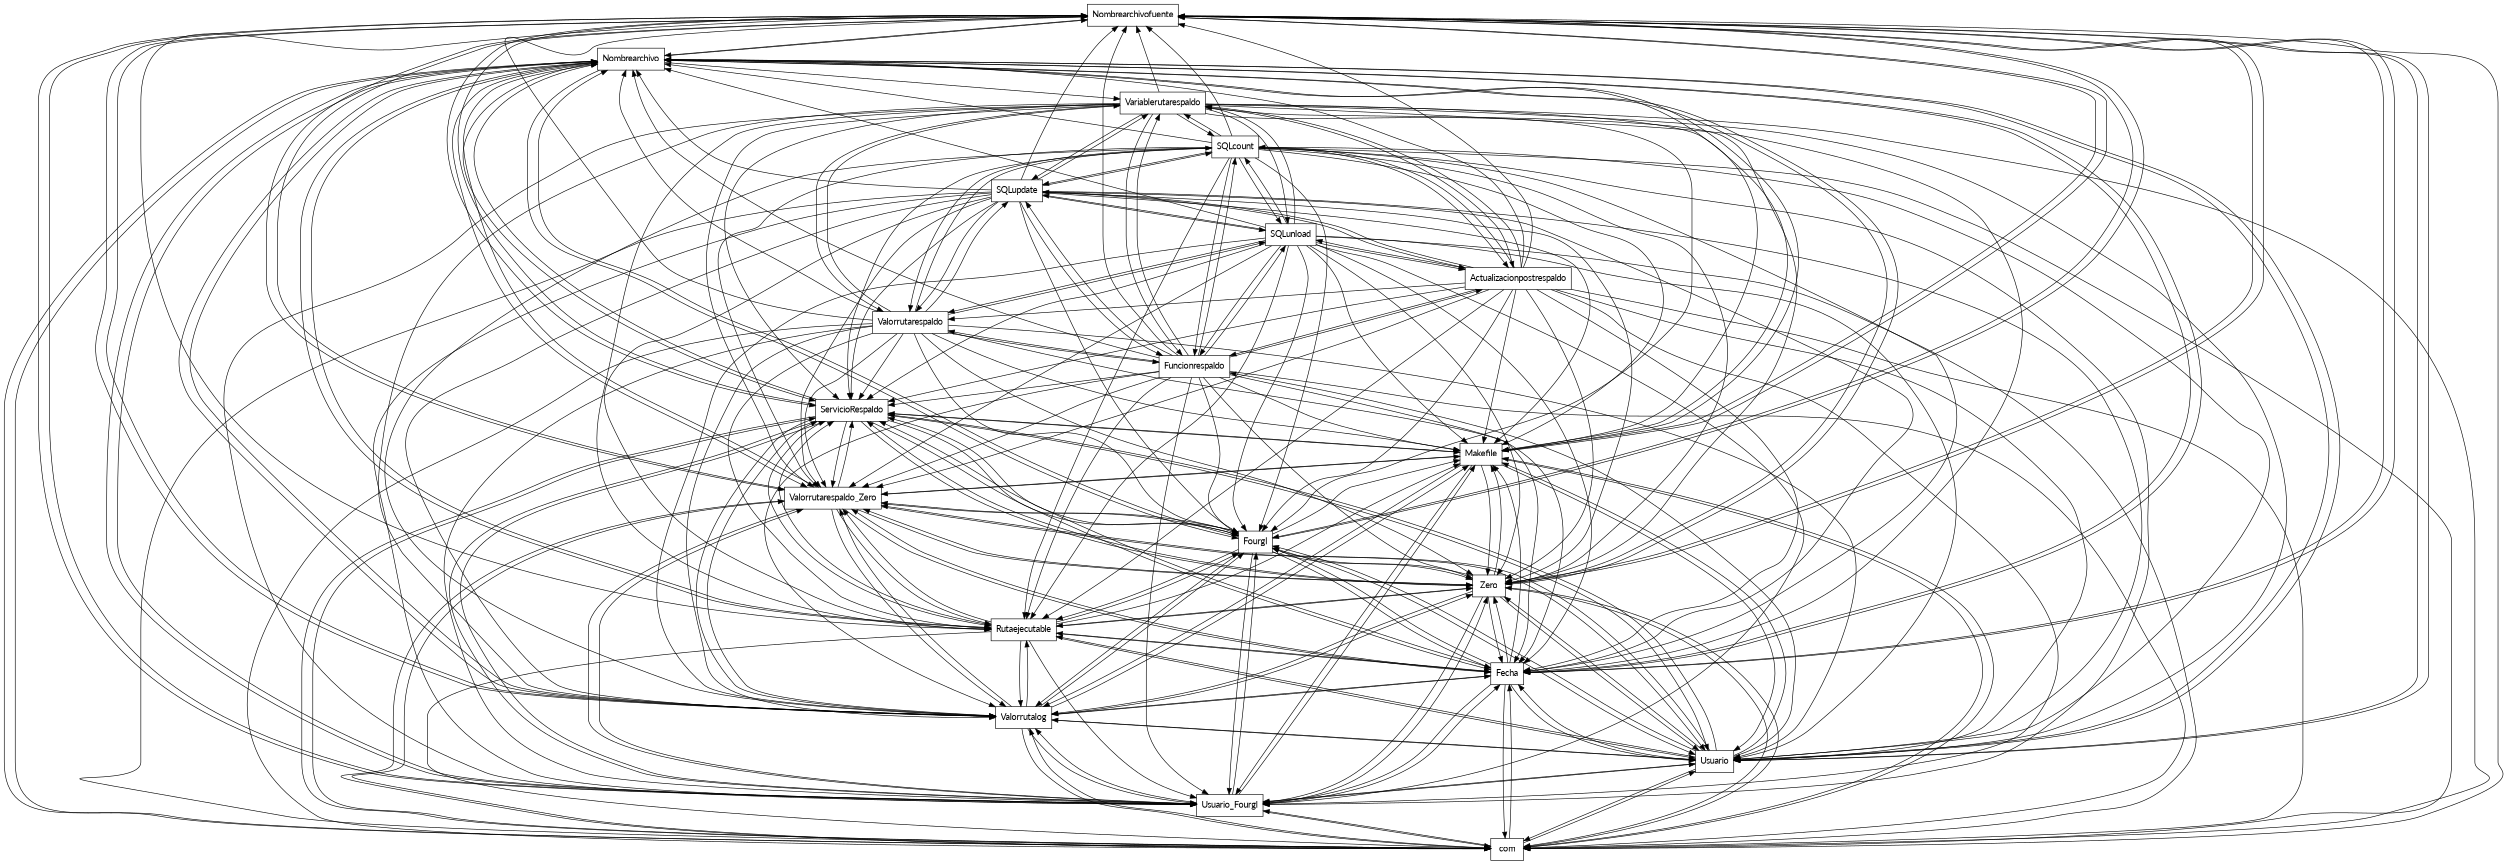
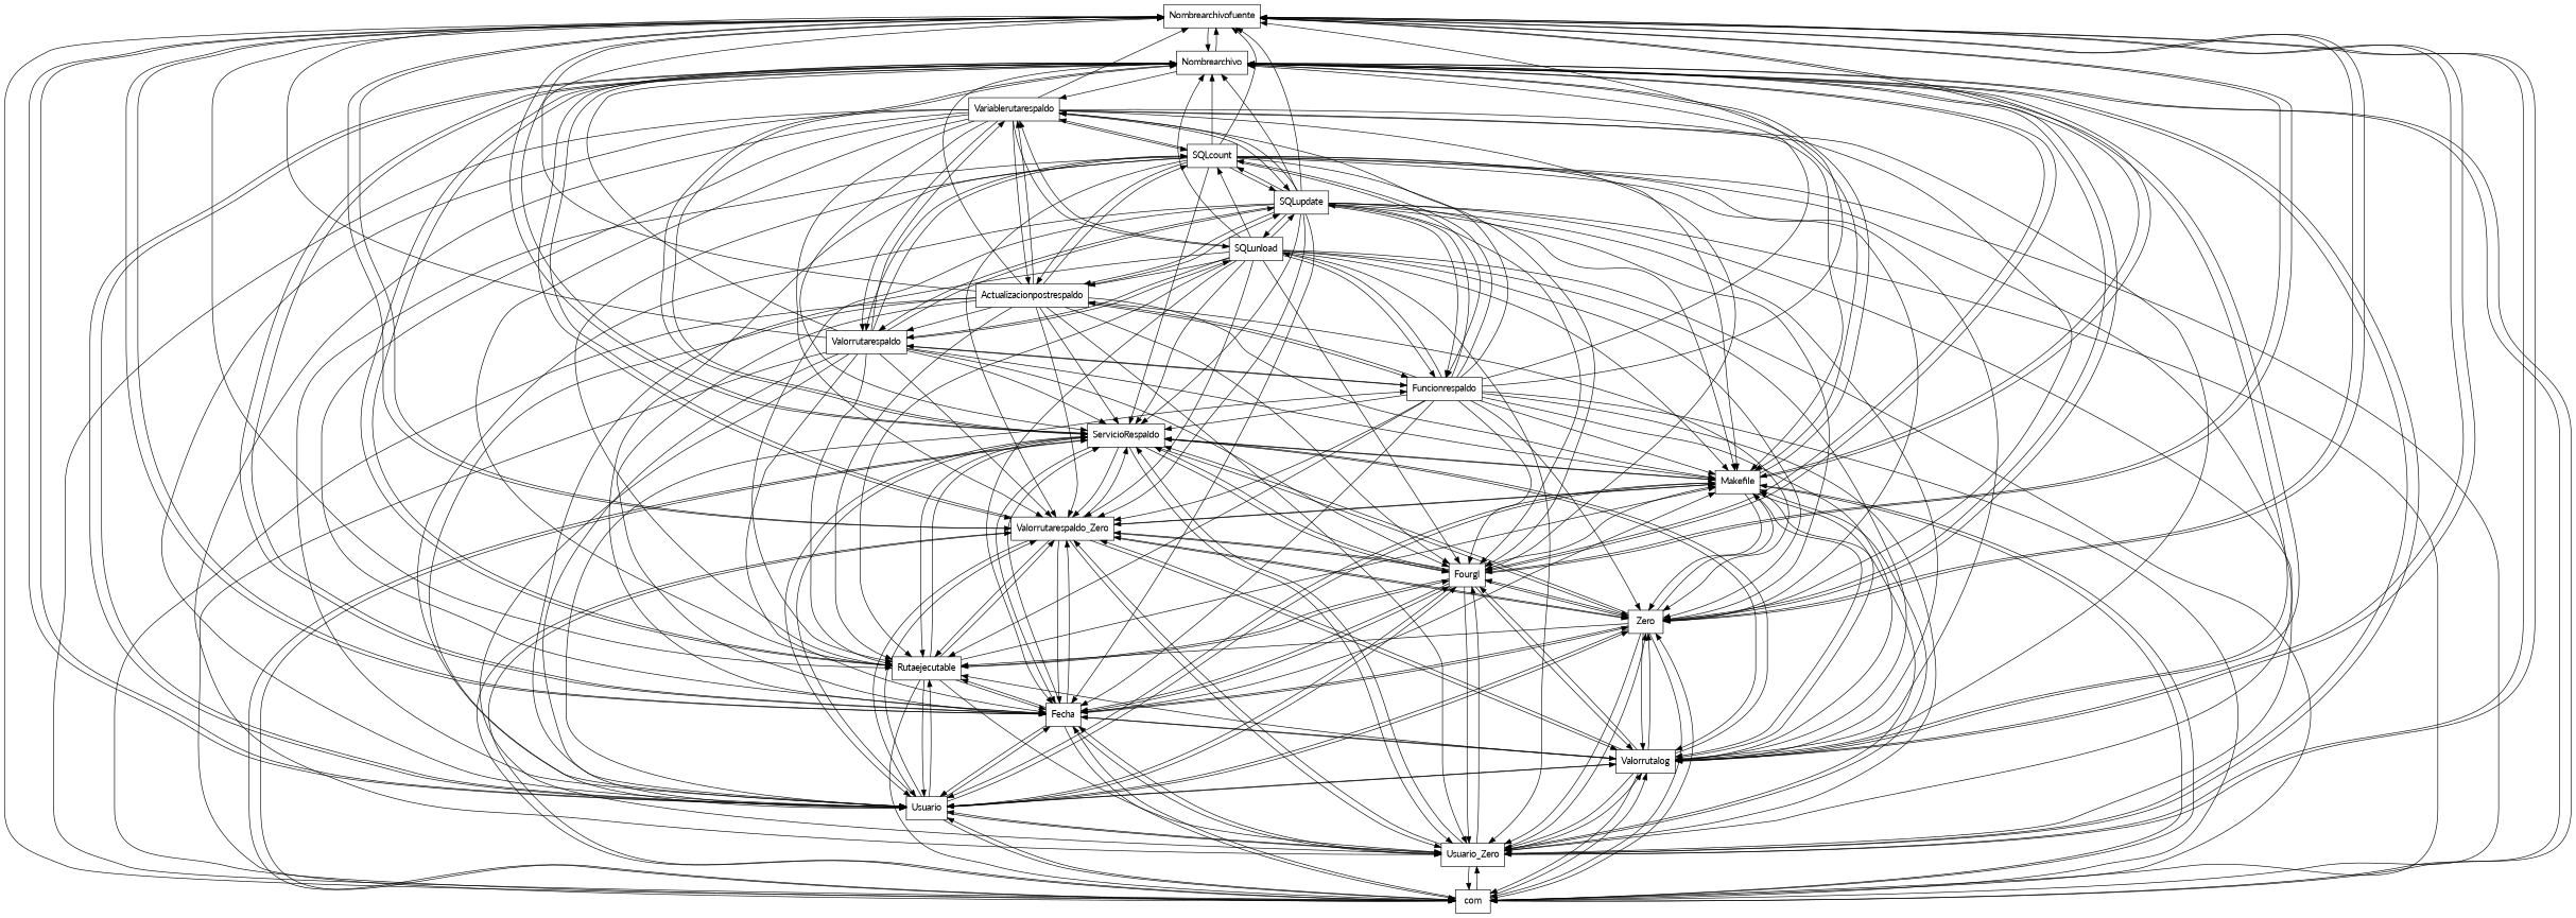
  digraph {
    fontname=Lato
    rankdir=TB
    node [fontname=Lato shape=box]
    edge [arrowhead=normal fontname=Lato]
    n1 [label=Nombrearchivofuente]
    n2 [label=Nombrearchivo]
    n3 [label=com]
-   n4 [label=Usuario_Fourgl]
+   n4 [label=Usuario_Zero]
    n5 [label=Usuario]
    n6 [label=Valorrutalog]
    n7 [label=Fecha]
    n8 [label=Rutaejecutable]
    n9 [label=Zero]
    n10 [label=Valorrutarespaldo_Zero]
    n11 [label=Fourgl]
    n12 [label=Makefile]
    n13 [label=ServicioRespaldo]
    n14 [label=Variablerutarespaldo]
    n15 [label=Funcionrespaldo]
    n16 [label=Valorrutarespaldo]
    n17 [label=Actualizacionpostrespaldo]
    n18 [label=SQLunload]
    n19 [label=SQLupdate]
    n20 [label=SQLcount]
    n1 -> n2
    n1 -> n3
    n1 -> n4
    n1 -> n5
    n1 -> n6
    n1 -> n7
    n1 -> n8
    n1 -> n9
    n1 -> n10
    n1 -> n11
    n1 -> n12
    n1 -> n13
    n2 -> n1
    n2 -> n3
    n2 -> n4
    n2 -> n5
    n2 -> n6
    n2 -> n7
    n2 -> n8
    n2 -> n9
    n2 -> n10
    n2 -> n11
    n2 -> n12
    n2 -> n13
    n2 -> n14
    n3 -> n2
    n3 -> n4
    n3 -> n5
    n3 -> n6
    n3 -> n7
    n3 -> n9
    n3 -> n10
    n3 -> n12
    n3 -> n13
    n4 -> n1
    n4 -> n2
    n4 -> n3
    n4 -> n5
    n4 -> n6
    n4 -> n7
    n4 -> n9
    n4 -> n10
    n4 -> n11
    n4 -> n12
    n4 -> n13
    n5 -> n1
    n5 -> n2
    n5 -> n3
    n5 -> n4
    n5 -> n6
    n5 -> n7
    n5 -> n8
    n5 -> n9
    n5 -> n10
    n5 -> n11
    n5 -> n12
    n5 -> n13
    n5 -> n15
    n6 -> n1
    n6 -> n2
    n6 -> n3
    n6 -> n4
    n6 -> n5
    n6 -> n7
    n6 -> n8
    n6 -> n9
    n6 -> n10
    n6 -> n11
    n6 -> n12
    n6 -> n13
    n7 -> n1
    n7 -> n2
    n7 -> n3
    n7 -> n4
    n7 -> n5
    n7 -> n6
    n7 -> n8
    n7 -> n9
    n7 -> n10
    n7 -> n11
    n7 -> n12
    n7 -> n13
    n8 -> n2
    n8 -> n3
    n8 -> n4
    n8 -> n5
-   n8 -> n6
    n8 -> n7
-   n8 -> n9
    n8 -> n10
    n8 -> n11
    n8 -> n12
    n8 -> n13
    n9 -> n1
    n9 -> n2
    n9 -> n3
    n9 -> n4
    n9 -> n5
    n9 -> n6
    n9 -> n7
    n9 -> n8
    n9 -> n10
    n9 -> n11
    n9 -> n12
    n9 -> n13
    n10 -> n1
    n10 -> n2
    n10 -> n3
    n10 -> n4
    n10 -> n5
    n10 -> n6
    n10 -> n7
    n10 -> n8
    n10 -> n9
    n10 -> n11
    n10 -> n12
    n10 -> n13
    n11 -> n1
    n11 -> n2
    n11 -> n4
    n11 -> n5
    n11 -> n6
    n11 -> n7
    n11 -> n8
    n11 -> n9
    n11 -> n10
    n11 -> n12
    n11 -> n13
    n12 -> n1
    n12 -> n2
    n12 -> n3
    n12 -> n4
    n12 -> n5
    n12 -> n6
    n12 -> n9
    n12 -> n10
    n12 -> n13
    n13 -> n1
    n13 -> n2
    n13 -> n3
    n13 -> n4
    n13 -> n5
    n13 -> n6
    n13 -> n7
    n13 -> n8
    n13 -> n9
    n13 -> n10
    n13 -> n11
    n13 -> n12
    n14 -> n1
    n14 -> n3
    n14 -> n4
    n14 -> n5
    n14 -> n6
    n14 -> n7
    n14 -> n8
    n14 -> n9
    n14 -> n10
    n14 -> n11
    n14 -> n12
    n14 -> n13
-   n14 -> n15
    n14 -> n16
    n14 -> n17
    n14 -> n18
    n14 -> n19
    n14 -> n20
    n15 -> n1
    n15 -> n2
    n15 -> n3
    n15 -> n4
    n15 -> n6
    n15 -> n7
    n15 -> n8
    n15 -> n9
    n15 -> n10
    n15 -> n11
    n15 -> n12
    n15 -> n13
    n15 -> n14
    n15 -> n16
    n15 -> n17
    n15 -> n18
    n15 -> n19
    n15 -> n20
    n16 -> n1
    n16 -> n2
    n16 -> n3
    n16 -> n4
    n16 -> n5
-   n16 -> n6
    n16 -> n7
    n16 -> n8
-   n16 -> n9
    n16 -> n10
    n16 -> n11
    n16 -> n12
    n16 -> n13
    n16 -> n14
    n16 -> n15
    n16 -> n18
    n16 -> n19
    n16 -> n20
    n17 -> n1
    n17 -> n2
    n17 -> n3
    n17 -> n4
    n17 -> n5
    n17 -> n7
    n17 -> n8
    n17 -> n9
    n17 -> n10
    n17 -> n11
    n17 -> n12
    n17 -> n13
    n17 -> n14
    n17 -> n15
    n17 -> n16
-   n17 -> n18
    n17 -> n19
    n17 -> n20
    n18 -> n2
    n18 -> n3
    n18 -> n4
    n18 -> n5
    n18 -> n6
    n18 -> n7
    n18 -> n8
    n18 -> n9
    n18 -> n10
    n18 -> n11
    n18 -> n12
    n18 -> n13
    n18 -> n14
    n18 -> n15
    n18 -> n16
    n18 -> n17
    n18 -> n19
    n18 -> n20
    n19 -> n1
    n19 -> n2
    n19 -> n3
    n19 -> n4
    n19 -> n5
    n19 -> n6
    n19 -> n7
    n19 -> n8
    n19 -> n9
    n19 -> n10
    n19 -> n11
    n19 -> n12
    n19 -> n13
    n19 -> n14
    n19 -> n15
    n19 -> n16
    n19 -> n17
    n19 -> n18
    n19 -> n20
    n20 -> n1
    n20 -> n2
    n20 -> n3
    n20 -> n4
    n20 -> n5
    n20 -> n6
    n20 -> n7
    n20 -> n8
    n20 -> n9
    n20 -> n10
    n20 -> n11
    n20 -> n12
    n20 -> n13
    n20 -> n14
    n20 -> n15
    n20 -> n16
    n20 -> n17
-   n20 -> n18
    n20 -> n19
  }
